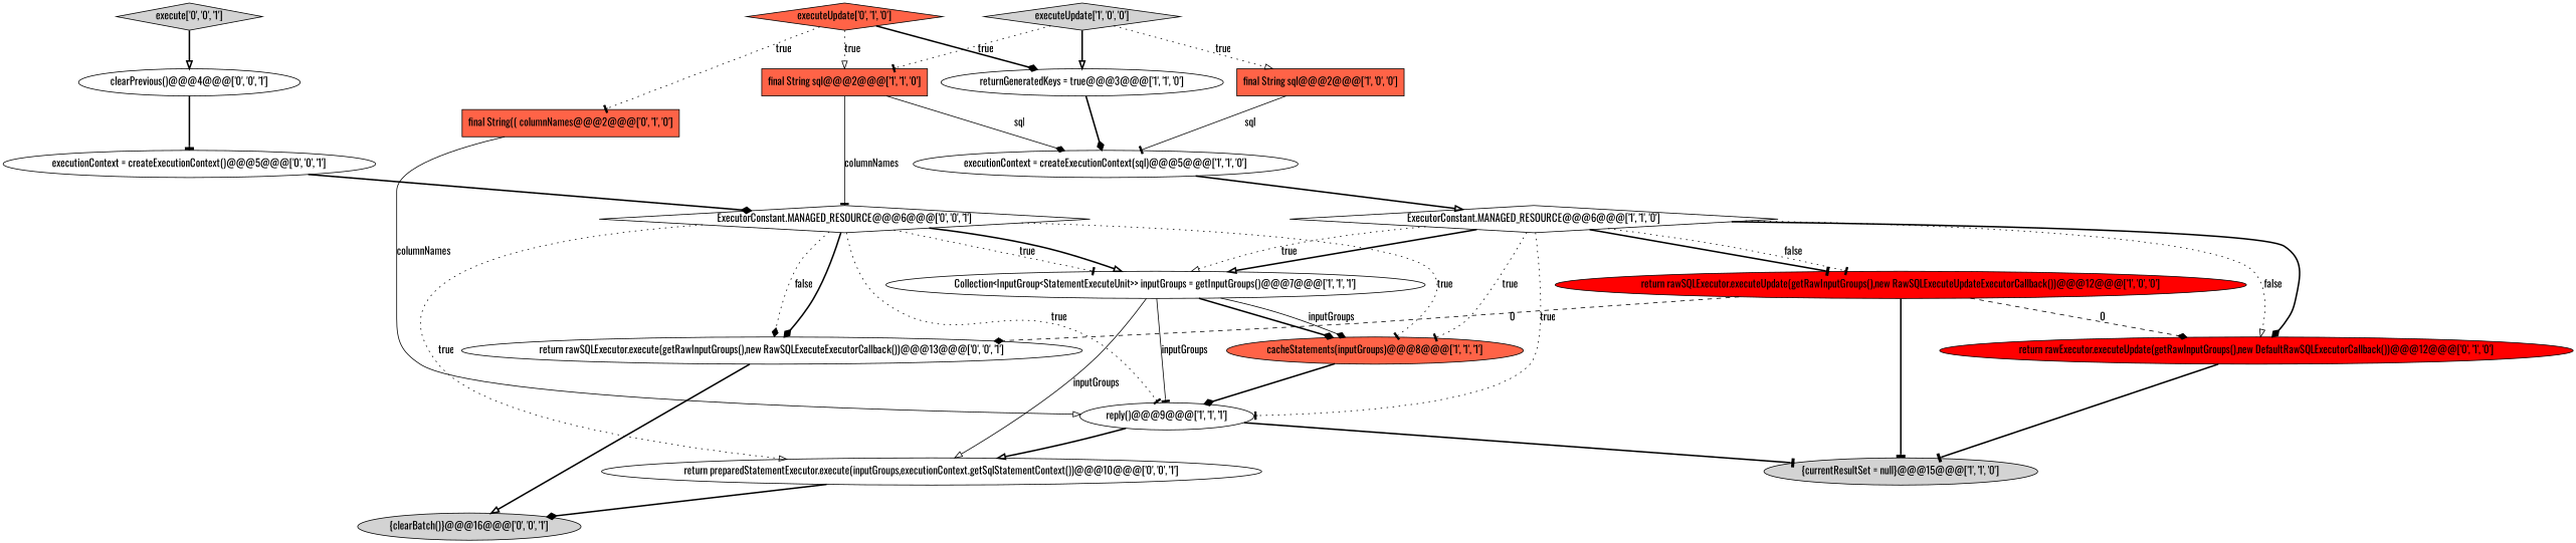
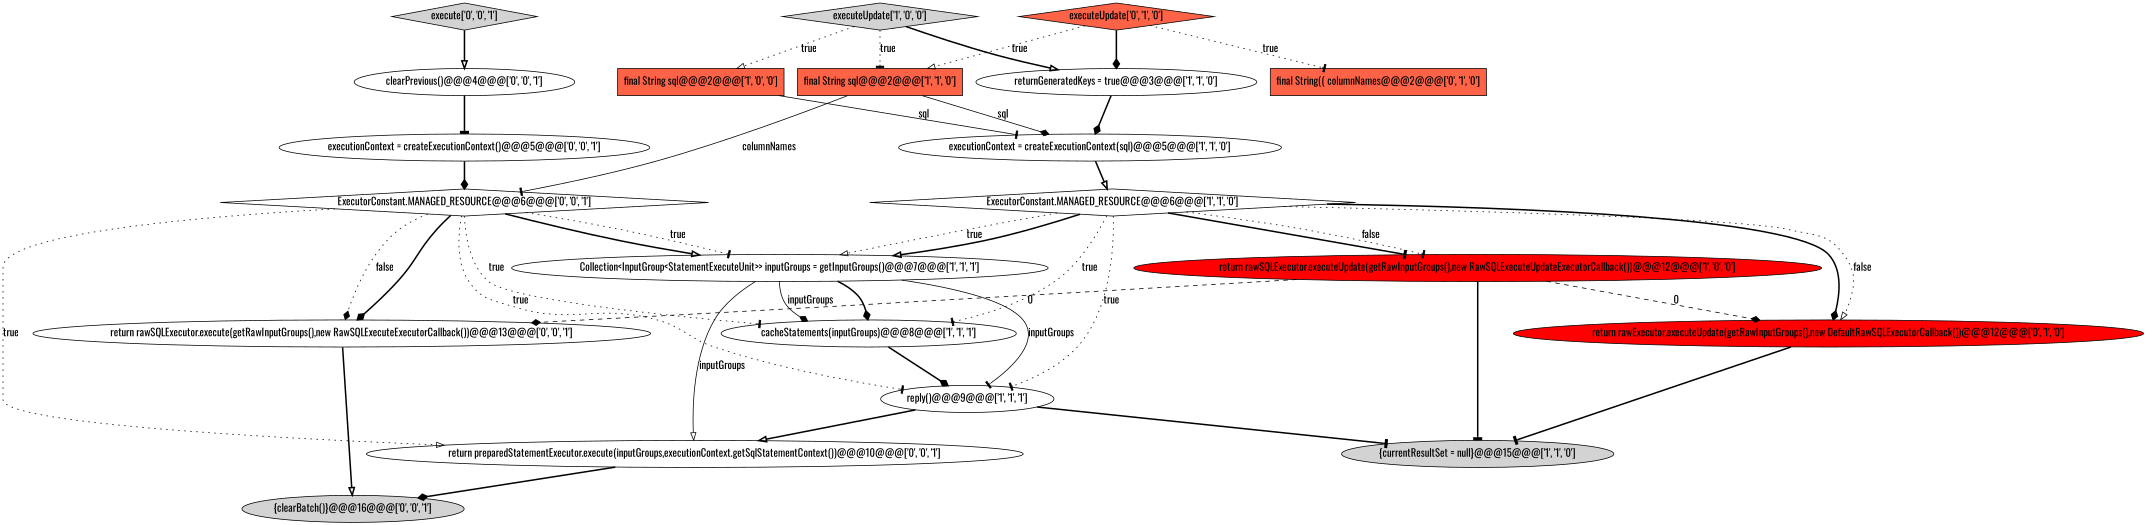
  digraph {
    fontname=Oswald
    node [fillcolor=white fontname=Oswald shape=ellipse style=filled]
    edge [arrowhead=tee fontname=Oswald style=bold]
    n1 [fillcolor=tomato label="final String sql@@@2@@@['1', '1', '0']" shape=box]
    n2 [label="executionContext = createExecutionContext(sql)@@@5@@@['1', '1', '0']"]
    n3 [label="ExecutorConstant.MANAGED_RESOURCE@@@6@@@['0', '0', '1']" shape=diamond]
    n4 [label="reply()@@@9@@@['1', '1', '1']"]
    n5 [label="return preparedStatementExecutor.execute(inputGroups,executionContext.getSqlStatementContext())@@@10@@@['0', '0', '1']"]
    n6 [fillcolor=lightgray label="{currentResultSet = null}@@@15@@@['1', '1', '0']"]
    n7 [label="ExecutorConstant.MANAGED_RESOURCE@@@6@@@['1', '1', '0']" shape=diamond]
    n8 [label="Collection<InputGroup<StatementExecuteUnit>> inputGroups = getInputGroups()@@@7@@@['1', '1', '1']"]
-   n9 [fillcolor=tomato label="cacheStatements(inputGroups)@@@8@@@['1', '1', '1']"]
+   n9 [label="cacheStatements(inputGroups)@@@8@@@['1', '1', '1']"]
    n10 [fillcolor=lightgray label="{clearBatch()}@@@16@@@['0', '0', '1']"]
    n11 [fillcolor=red label="return rawSQLExecutor.executeUpdate(getRawInputGroups(),new RawSQLExecuteUpdateExecutorCallback())@@@12@@@['1', '0', '0']"]
    n12 [label="return rawSQLExecutor.execute(getRawInputGroups(),new RawSQLExecuteExecutorCallback())@@@13@@@['0', '0', '1']"]
    n13 [fillcolor=red label="return rawExecutor.executeUpdate(getRawInputGroups(),new DefaultRawSQLExecutorCallback())@@@12@@@['0', '1', '0']"]
    n14 [fillcolor=tomato label="executeUpdate['0', '1', '0']" shape=diamond]
    n15 [label="returnGeneratedKeys = true@@@3@@@['1', '1', '0']"]
    n16 [fillcolor=tomato label="final String(( columnNames@@@2@@@['0', '1', '0']" shape=box]
    n17 [fillcolor=tomato label="final String sql@@@2@@@['1', '0', '0']" shape=box]
    n18 [label="clearPrevious()@@@4@@@['0', '0', '1']"]
    n19 [label="executionContext = createExecutionContext()@@@5@@@['0', '0', '1']"]
    n20 [fillcolor=lightgray label="executeUpdate['1', '0', '0']" shape=diamond]
    n21 [fillcolor=lightgray label="execute['0', '0', '1']" shape=diamond]
    n1 -> n2 [arrowhead=diamond label=sql style=solid]
    n1 -> n3 [label=columnNames style=solid]
    n2 -> n7 [arrowhead=onormal]
    n3 -> n4 [label=true style=dotted]
    n3 -> n5 [arrowhead=onormal label=true style=dotted]
    n3 -> n8 [label=true style=dotted]
    n3 -> n8 [arrowhead=onormal]
    n3 -> n9 [label=true style=dotted]
    n3 -> n12 [arrowhead=diamond label=false style=dotted]
    n3 -> n12 [arrowhead=diamond]
    n4 -> n5 [arrowhead=onormal]
    n4 -> n6
    n5 -> n10 [arrowhead=diamond]
    n7 -> n4 [label=true style=dotted]
    n7 -> n8 [arrowhead=onormal label=true style=dotted]
    n7 -> n8 [arrowhead=onormal]
    n7 -> n9 [label=true style=dotted]
    n7 -> n11
    n7 -> n11 [label=false style=dotted]
    n7 -> n13 [arrowhead=diamond]
    n7 -> n13 [arrowhead=onormal label=false style=dotted]
    n8 -> n4 [label=inputGroups style=solid]
    n8 -> n5 [arrowhead=onormal label=inputGroups style=solid]
    n8 -> n9 [arrowhead=diamond]
    n8 -> n9 [arrowhead=diamond label=inputGroups style=solid]
    n9 -> n4 [arrowhead=diamond]
    n11 -> n6
    n11 -> n12 [arrowhead=diamond label=0 style=dashed]
    n11 -> n13 [arrowhead=diamond label=0 style=dashed]
    n12 -> n10 [arrowhead=onormal]
    n13 -> n6
    n14 -> n1 [arrowhead=onormal label=true style=dotted]
    n14 -> n15 [arrowhead=diamond]
    n14 -> n16 [label=true style=dotted]
    n15 -> n2 [arrowhead=diamond]
-   n16 -> n4 [arrowhead=onormal label=columnNames style=solid]
    n17 -> n2 [label=sql style=solid]
    n18 -> n19
    n19 -> n3 [arrowhead=diamond]
    n20 -> n1 [label=true style=dotted]
    n20 -> n15 [arrowhead=onormal]
    n20 -> n17 [arrowhead=onormal label=true style=dotted]
    n21 -> n18 [arrowhead=onormal]
  }
